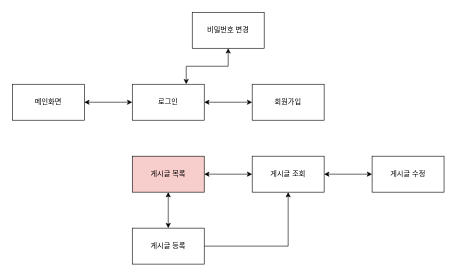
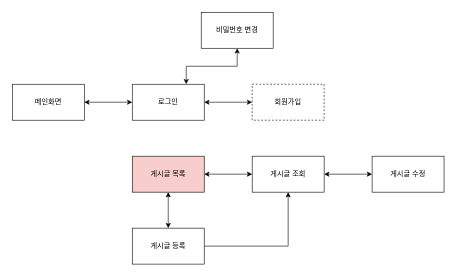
  <mxCell id="0" />
  <mxCell id="1" parent="0" />
  <mxCell id="2" style="edgeStyle=orthogonalEdgeStyle;rounded=0;orthogonalLoop=1;jettySize=auto;html=1;exitX=1;exitY=0.5;exitDx=0;exitDy=0;entryX=0;entryY=0.5;entryDx=0;entryDy=0;startArrow=classic;startFill=1;" edge="1" parent="1" source="3" target="6"><mxGeometry relative="1" as="geometry" /></mxCell>
  <mxCell id="3" value="메인화면" style="rounded=0;whiteSpace=wrap;html=1;" vertex="1" parent="1"><mxGeometry x="20" y="140" width="120" height="60" as="geometry" /></mxCell>
  <mxCell id="4" style="edgeStyle=orthogonalEdgeStyle;rounded=0;orthogonalLoop=1;jettySize=auto;html=1;exitX=1;exitY=0.5;exitDx=0;exitDy=0;entryX=0;entryY=0.5;entryDx=0;entryDy=0;startArrow=classic;startFill=1;" edge="1" parent="1" source="6" target="7"><mxGeometry relative="1" as="geometry" /></mxCell>
  <mxCell id="5" style="edgeStyle=orthogonalEdgeStyle;rounded=0;orthogonalLoop=1;jettySize=auto;html=1;exitX=0.75;exitY=0;exitDx=0;exitDy=0;entryX=0.5;entryY=1;entryDx=0;entryDy=0;startArrow=classic;startFill=1;" edge="1" parent="1" source="6" target="8"><mxGeometry relative="1" as="geometry" /></mxCell>
  <mxCell id="6" value="로그인" style="rounded=0;whiteSpace=wrap;html=1;" vertex="1" parent="1"><mxGeometry x="220" y="140" width="120" height="60" as="geometry" /></mxCell>
- <mxCell id="7" value="회원가입" style="rounded=0;whiteSpace=wrap;html=1;" vertex="1" parent="1"><mxGeometry x="420" y="140" width="120" height="60" as="geometry" /></mxCell>
- <mxCell id="8" value="비밀번호 변경" style="rounded=0;whiteSpace=wrap;html=1;" vertex="1" parent="1"><mxGeometry x="320" y="20" width="120" height="60" as="geometry" /></mxCell>
+ <mxCell id="7" value="회원가입" style="rounded=0;whiteSpace=wrap;html=1;dashed=1;" vertex="1" parent="1"><mxGeometry x="420" y="140" width="120" height="60" as="geometry" /></mxCell>
+ <mxCell id="8" value="비밀번호 변경" style="rounded=0;whiteSpace=wrap;html=1;" vertex="1" parent="1"><mxGeometry x="335" y="20" width="120" height="60" as="geometry" /></mxCell>
  <mxCell id="9" style="edgeStyle=orthogonalEdgeStyle;rounded=0;orthogonalLoop=1;jettySize=auto;html=1;exitX=0.5;exitY=1;exitDx=0;exitDy=0;entryX=0.5;entryY=0;entryDx=0;entryDy=0;startArrow=classic;startFill=1;" edge="1" parent="1" source="11" target="15"><mxGeometry relative="1" as="geometry" /></mxCell>
  <mxCell id="10" style="edgeStyle=orthogonalEdgeStyle;rounded=0;orthogonalLoop=1;jettySize=auto;html=1;exitX=1;exitY=0.5;exitDx=0;exitDy=0;entryX=0;entryY=0.5;entryDx=0;entryDy=0;startArrow=classic;startFill=1;" edge="1" parent="1" source="11" target="13"><mxGeometry relative="1" as="geometry" /></mxCell>
  <mxCell id="11" value="게시글 목록" style="rounded=0;whiteSpace=wrap;html=1;fillColor=#f8cecc;" vertex="1" parent="1"><mxGeometry x="220" y="260" width="120" height="60" as="geometry" /></mxCell>
  <mxCell id="12" style="edgeStyle=orthogonalEdgeStyle;rounded=0;orthogonalLoop=1;jettySize=auto;html=1;exitX=1;exitY=0.5;exitDx=0;exitDy=0;entryX=0;entryY=0.5;entryDx=0;entryDy=0;startArrow=classic;startFill=1;" edge="1" parent="1" source="13" target="16"><mxGeometry relative="1" as="geometry" /></mxCell>
  <mxCell id="13" value="게시글 조회" style="rounded=0;whiteSpace=wrap;html=1;" vertex="1" parent="1"><mxGeometry x="420" y="260" width="120" height="60" as="geometry" /></mxCell>
  <mxCell id="14" style="edgeStyle=orthogonalEdgeStyle;rounded=0;orthogonalLoop=1;jettySize=auto;html=1;exitX=1;exitY=0.5;exitDx=0;exitDy=0;entryX=0.5;entryY=1;entryDx=0;entryDy=0;" edge="1" parent="1" source="15" target="13"><mxGeometry relative="1" as="geometry" /></mxCell>
  <mxCell id="15" value="게시글 등록" style="rounded=0;whiteSpace=wrap;html=1;" vertex="1" parent="1"><mxGeometry x="220" y="380" width="120" height="60" as="geometry" /></mxCell>
  <mxCell id="16" value="게시글 수정" style="rounded=0;whiteSpace=wrap;html=1;" vertex="1" parent="1"><mxGeometry x="620" y="260" width="120" height="60" as="geometry" /></mxCell>
